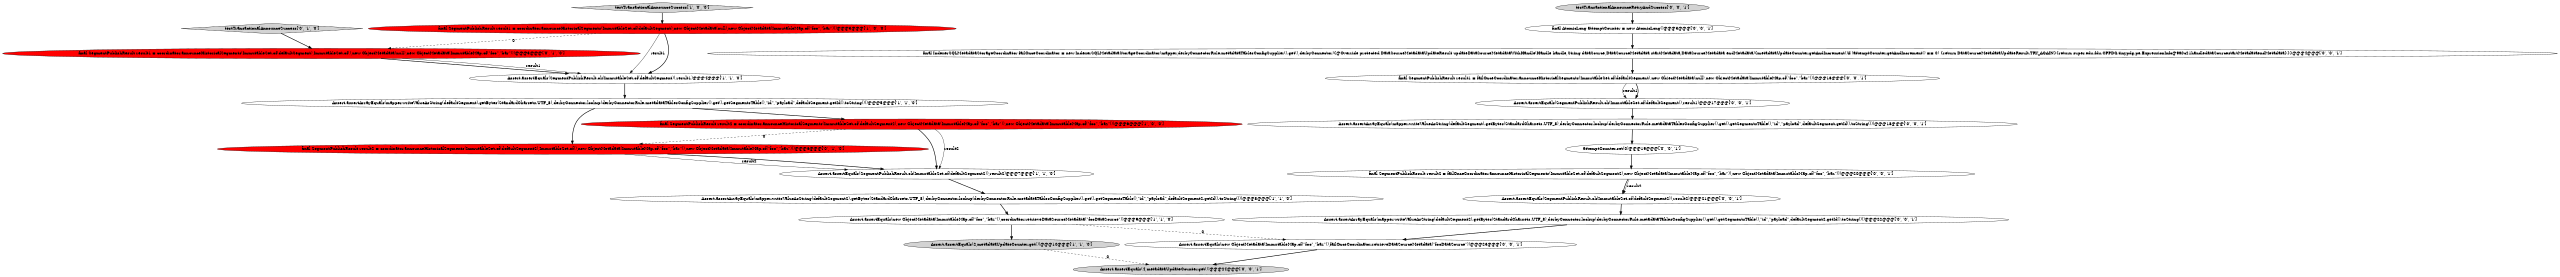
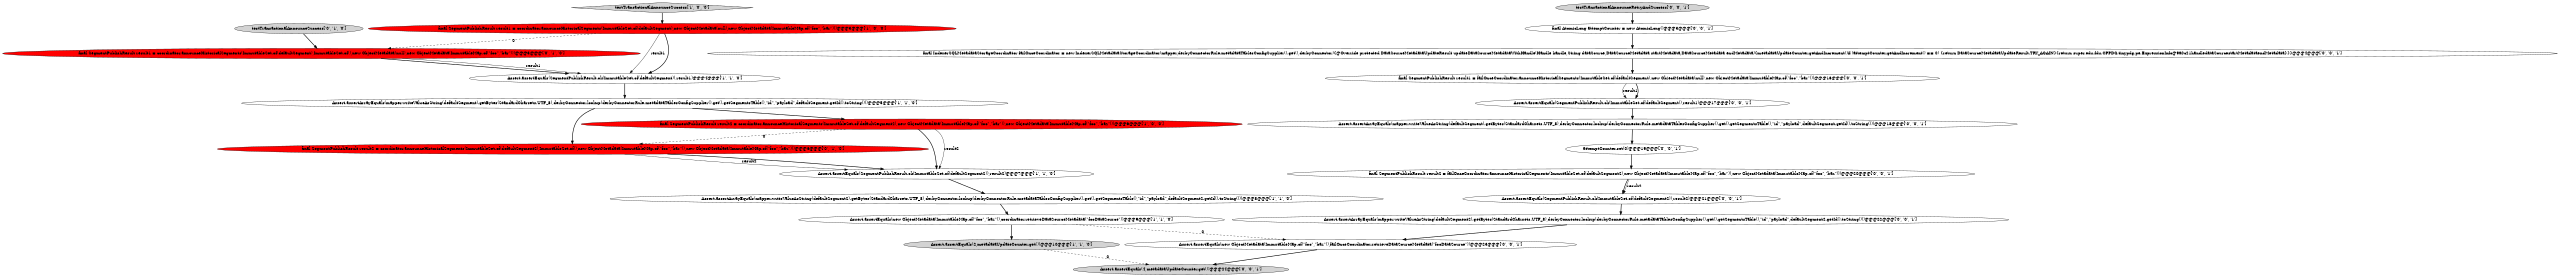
  digraph {
    node [fillcolor=white shape=ellipse style=filled]
    edge [style=bold]
    n1 [label="final SegmentPublishResult result1 = failOnceCoordinator.announceHistoricalSegments(ImmutableSet.of(defaultSegment),new ObjectMetadata(null),new ObjectMetadata(ImmutableMap.of(\"foo\",\"bar\")))@@@16@@@['0', '0', '1']"]
    n2 [label="Assert.assertEquals(SegmentPublishResult.ok(ImmutableSet.of(defaultSegment)),result1)@@@17@@@['0', '0', '1']"]
    n3 [label="Assert.assertArrayEquals(mapper.writeValueAsString(defaultSegment).getBytes(StandardCharsets.UTF_8),derbyConnector.lookup(derbyConnectorRule.metadataTablesConfigSupplier().get().getSegmentsTable(),\"id\",\"payload\",defaultSegment.getId().toString()))@@@18@@@['0', '0', '1']"]
    n4 [fillcolor=lightgray label="testTransactionalAnnounceRetryAndSuccess['0', '0', '1']"]
    n5 [label="final AtomicLong attemptCounter = new AtomicLong()@@@3@@@['0', '0', '1']"]
    n6 [label="final IndexerSQLMetadataStorageCoordinator failOnceCoordinator = new IndexerSQLMetadataStorageCoordinator(mapper,derbyConnectorRule.metadataTablesConfigSupplier().get(),derbyConnector){@Override protected DataSourceMetadataUpdateResult updateDataSourceMetadataWithHandle(Handle handle,String dataSource,DataSourceMetadata startMetadata,DataSourceMetadata endMetadata){metadataUpdateCounter.getAndIncrement()if (attemptCounter.getAndIncrement() == 0) {return DataSourceMetadataUpdateResult.TRY_AGAIN}{return super.edu.fdu.CPPDG.tinypdg.pe.ExpressionInfo@9a0c21handledataSourcestartMetadataendMetadata}}}@@@4@@@['0', '0', '1']"]
    n7 [label="Assert.assertArrayEquals(mapper.writeValueAsString(defaultSegment2).getBytes(StandardCharsets.UTF_8),derbyConnector.lookup(derbyConnectorRule.metadataTablesConfigSupplier().get().getSegmentsTable(),\"id\",\"payload\",defaultSegment2.getId().toString()))@@@8@@@['1', '1', '0']"]
    n8 [label="Assert.assertEquals(new ObjectMetadata(ImmutableMap.of(\"foo\",\"baz\")),coordinator.retrieveDataSourceMetadata(\"fooDataSource\"))@@@9@@@['1', '1', '0']"]
    n9 [label="Assert.assertEquals(new ObjectMetadata(ImmutableMap.of(\"foo\",\"baz\")),failOnceCoordinator.retrieveDataSourceMetadata(\"fooDataSource\"))@@@23@@@['0', '0', '1']"]
    n10 [fillcolor=lightgray label="Assert.assertEquals(2,metadataUpdateCounter.get())@@@10@@@['1', '1', '0']"]
    n11 [fillcolor=lightgray label="Assert.assertEquals(4,metadataUpdateCounter.get())@@@24@@@['0', '0', '1']"]
    n12 [label="attemptCounter.set(0)@@@19@@@['0', '0', '1']"]
    n13 [label="final SegmentPublishResult result2 = failOnceCoordinator.announceHistoricalSegments(ImmutableSet.of(defaultSegment2),new ObjectMetadata(ImmutableMap.of(\"foo\",\"bar\")),new ObjectMetadata(ImmutableMap.of(\"foo\",\"baz\")))@@@20@@@['0', '0', '1']"]
    n14 [label="Assert.assertEquals(SegmentPublishResult.ok(ImmutableSet.of(defaultSegment2)),result2)@@@21@@@['0', '0', '1']"]
    n15 [label="Assert.assertArrayEquals(mapper.writeValueAsString(defaultSegment2).getBytes(StandardCharsets.UTF_8),derbyConnector.lookup(derbyConnectorRule.metadataTablesConfigSupplier().get().getSegmentsTable(),\"id\",\"payload\",defaultSegment2.getId().toString()))@@@22@@@['0', '0', '1']"]
    n16 [label="Assert.assertEquals(SegmentPublishResult.ok(ImmutableSet.of(defaultSegment2)),result2)@@@7@@@['1', '1', '0']"]
    n17 [fillcolor=red label="final SegmentPublishResult result2 = coordinator.announceHistoricalSegments(ImmutableSet.of(defaultSegment2),ImmutableSet.of(),new ObjectMetadata(ImmutableMap.of(\"foo\",\"bar\")),new ObjectMetadata(ImmutableMap.of(\"foo\",\"baz\")))@@@6@@@['0', '1', '0']"]
    n18 [fillcolor=red label="final SegmentPublishResult result2 = coordinator.announceHistoricalSegments(ImmutableSet.of(defaultSegment2),new ObjectMetadata(ImmutableMap.of(\"foo\",\"bar\")),new ObjectMetadata(ImmutableMap.of(\"foo\",\"baz\")))@@@6@@@['1', '0', '0']"]
    n19 [label="Assert.assertEquals(SegmentPublishResult.ok(ImmutableSet.of(defaultSegment)),result1)@@@4@@@['1', '1', '0']"]
    n20 [label="Assert.assertArrayEquals(mapper.writeValueAsString(defaultSegment).getBytes(StandardCharsets.UTF_8),derbyConnector.lookup(derbyConnectorRule.metadataTablesConfigSupplier().get().getSegmentsTable(),\"id\",\"payload\",defaultSegment.getId().toString()))@@@5@@@['1', '1', '0']"]
    n21 [fillcolor=lightgray label="testTransactionalAnnounceSuccess['1', '0', '0']" shape=diamond]
    n22 [fillcolor=red label="final SegmentPublishResult result1 = coordinator.announceHistoricalSegments(ImmutableSet.of(defaultSegment),new ObjectMetadata(null),new ObjectMetadata(ImmutableMap.of(\"foo\",\"bar\")))@@@3@@@['1', '0', '0']"]
    n23 [fillcolor=red label="final SegmentPublishResult result1 = coordinator.announceHistoricalSegments(ImmutableSet.of(defaultSegment),ImmutableSet.of(),new ObjectMetadata(null),new ObjectMetadata(ImmutableMap.of(\"foo\",\"bar\")))@@@3@@@['0', '1', '0']"]
-   n24 [fillcolor=lightgray label="testTransactionalAnnounceSuccess['0', '1', '0']" shape=diamond]
+   n24 [fillcolor=lightgray label="testTransactionalAnnounceSuccess['0', '1', '0']"]
    n1 -> n2 [label=result1 style=solid]
    n1 -> n2
    n2 -> n3
    n3 -> n12
    n4 -> n5
    n5 -> n6
    n6 -> n1
    n7 -> n8
    n8 -> n9 [label=0 style=dashed]
    n8 -> n10
    n9 -> n11
    n10 -> n11 [label=0 style=dashed]
    n12 -> n13
    n13 -> n14
    n13 -> n14 [label=result2 style=solid]
    n14 -> n15
    n15 -> n9
    n16 -> n7
    n17 -> n16 [label=result2 style=solid]
    n17 -> n16
    n18 -> n16 [label=result2 style=solid]
    n18 -> n16
    n18 -> n17 [label=0 style=dashed]
    n19 -> n20
    n20 -> n17
    n20 -> n18
    n21 -> n22
    n22 -> n19
    n22 -> n19 [label=result1 style=solid]
    n22 -> n23 [label=0 style=dashed]
    n23 -> n19
    n23 -> n19 [label=result1 style=solid]
    n24 -> n23
  }
